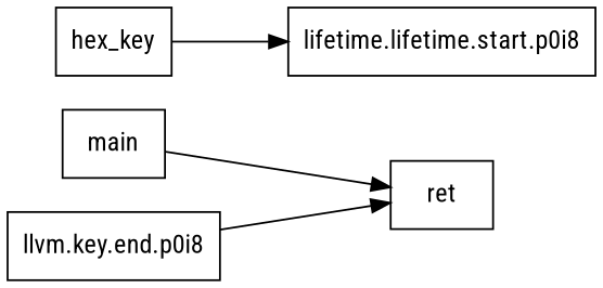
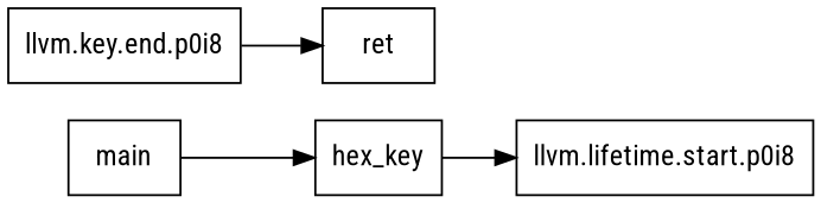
  digraph {
    fontname="Roboto Condensed"
    rankdir=LR
    node [fontname="Roboto Condensed" shape=box]
    edge [fontname="Roboto Condensed"]
    main
    hex_key
-   "llvm.lifetime.start.p0i8" [label="lifetime.lifetime.start.p0i8"]
+   "llvm.lifetime.start.p0i8"
    n4 [label="llvm.key.end.p0i8"]
    ret
-   main -> ret
+   main -> hex_key
    hex_key -> "llvm.lifetime.start.p0i8"
    n4 -> ret
  }
